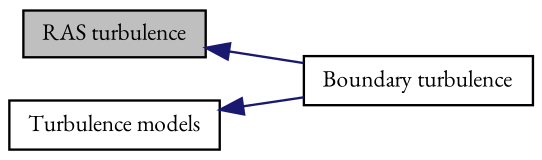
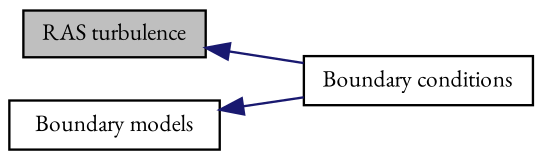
  digraph {
    fontname="EB Garamond"
    rankdir=LR
    node [color=black fontname="EB Garamond" fontsize=10 shape=record]
    edge [color=midnightblue dir=back fontname="EB Garamond" fontsize=10 labelfontname=Helvetica labelfontsize=10 shape=plaintext style=solid]
    n1 [fillcolor=grey75 fontcolor=black height=0.2 label="RAS turbulence" style=filled width=0.4]
-   n2 [height=0.2 label="Boundary turbulence" width=0.4]
-   n3 [height=0.2 label="Turbulence models" width=0.4]
+   n2 [height=0.2 label="Boundary conditions" width=0.4]
+   n3 [height=0.2 label="Boundary models" width=0.4]
    n1 -> n2
    n3 -> n2
  }
